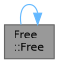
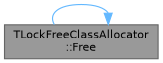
  digraph {
    rankdir=RL
-   n1 [color=gray40 fillcolor=grey60 fontcolor=black fontname=Helvetica fontsize=10 height=0.2 label="Free\l::Free" shape=box style=filled width=0.4]
+   n1 [color=gray40 fillcolor=grey60 fontcolor=black fontname=Helvetica fontsize=10 height=0.2 label="TLockFreeClassAllocator\l::Free" shape=box style=filled width=0.4]
    n1 -> n1 [color=steelblue1 dir=back fontname=Helvetica fontsize=10 labelfontname=Helvetica labelfontsize=10 style=solid]
  }
